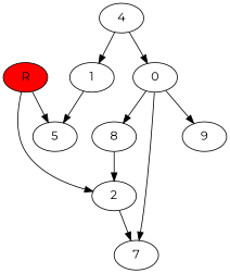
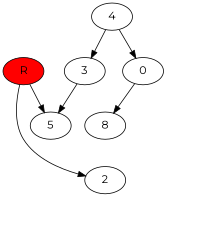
  digraph {
    fontname=Montserrat
    node [fontname=Montserrat]
    edge [fontname=Montserrat]
    n1 [label=0]
-   7
    8
-   9
    2
    4
-   3 [label=1]
+   3
    5
    R [fillcolor="#ff0000" style=filled]
-   n1 -> 7
    n1 -> 8
-   n1 -> 9
-   8 -> 2
-   2 -> 7
    4 -> n1
    4 -> 3
    3 -> 5
    R -> 2
    R -> 5
  }
